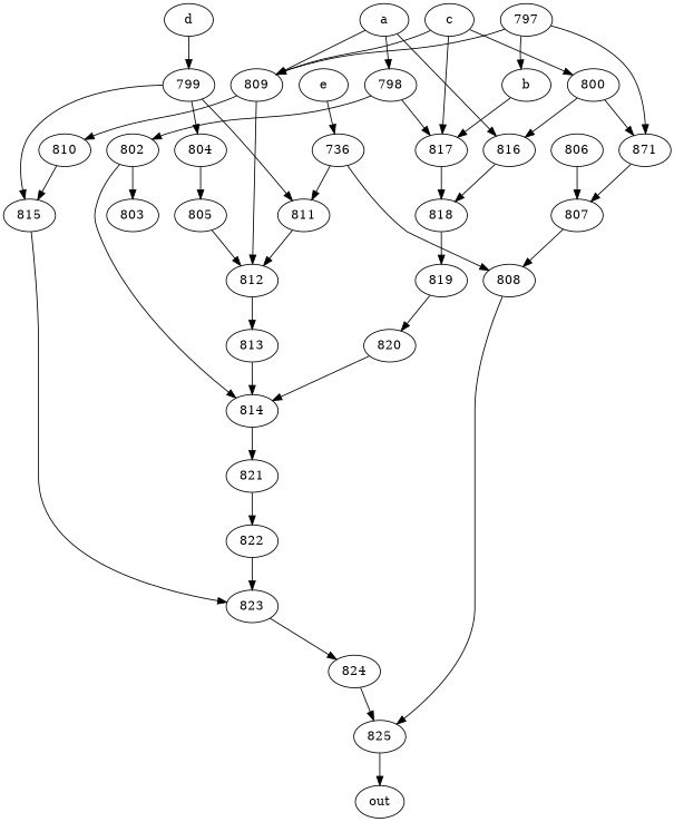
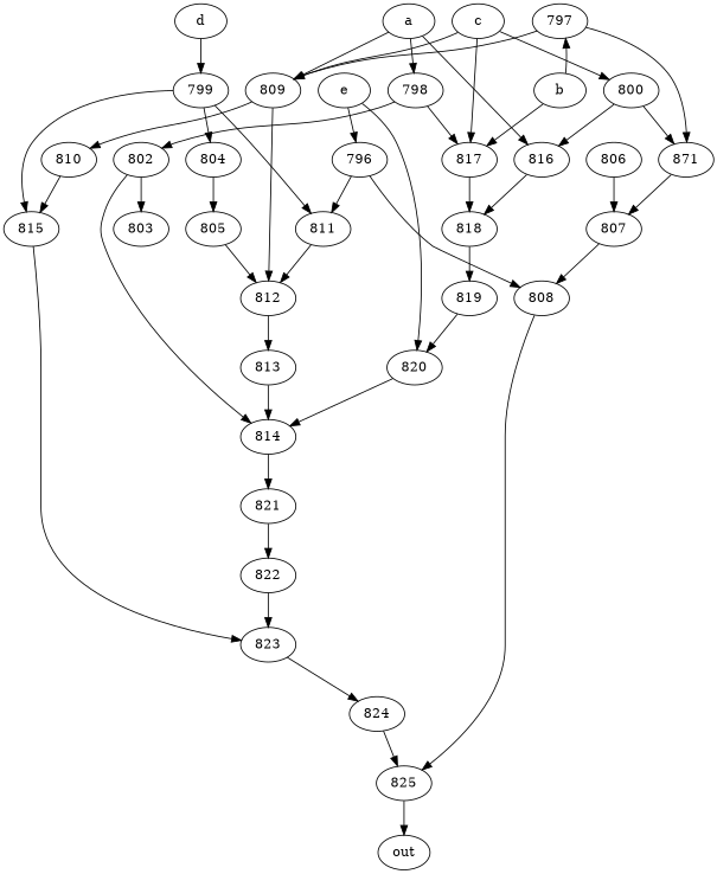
  strict digraph {
    825
    out
    a
    798
    809
    816
    802
    817
    810
    812
    818
    803
    814
    815
    813
    819
    821
    823
    820
    806
    807
    822
    824
    b
    797
    n26 [label=871]
    808
    c
    800
    804
    805
    d
    799
    811
    e
-   796 [label=736]
+   796
    825 -> out
    a -> 798
    a -> 809
    a -> 816
    798 -> 802
    798 -> 817
    809 -> 810
    809 -> 812
    816 -> 818
    802 -> 803
    802 -> 814
    817 -> 818
    810 -> 815
    812 -> 813
    818 -> 819
    814 -> 821
    815 -> 823
    813 -> 814
    819 -> 820
    821 -> 822
    823 -> 824
    820 -> 814
    806 -> 807
    807 -> 808
    822 -> 823
    824 -> 825
    b -> 817
-   797 -> b
+   b -> 797
    797 -> 809
    797 -> n26
    n26 -> 807
    808 -> 825
    c -> 809
    c -> 817
    c -> 800
    800 -> 816
    800 -> n26
    804 -> 805
    805 -> 812
    d -> 799
    799 -> 815
    799 -> 804
    799 -> 811
    811 -> 812
+   e -> 820
    e -> 796
    796 -> 808
    796 -> 811
  }
